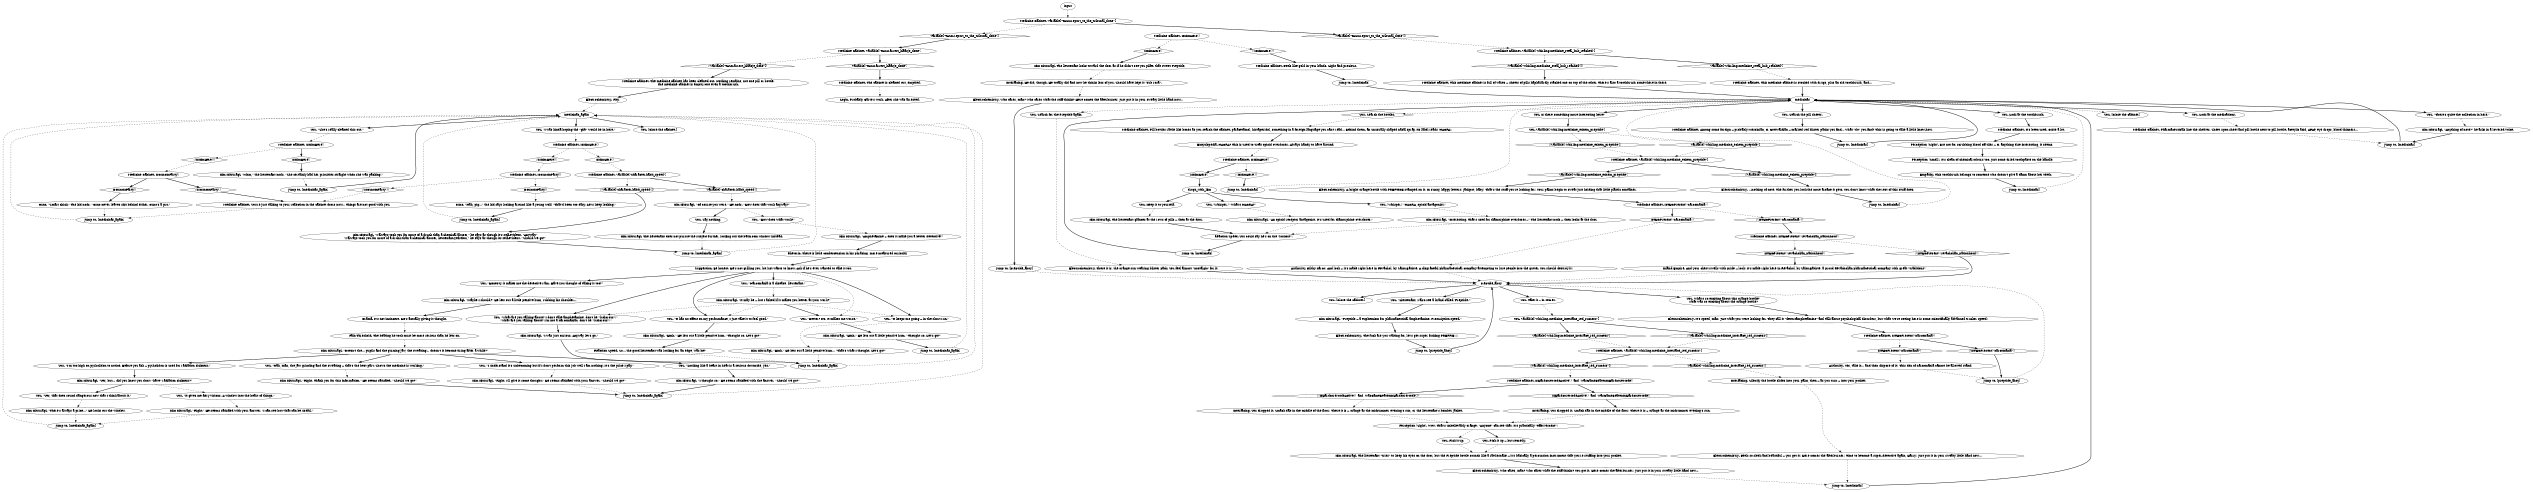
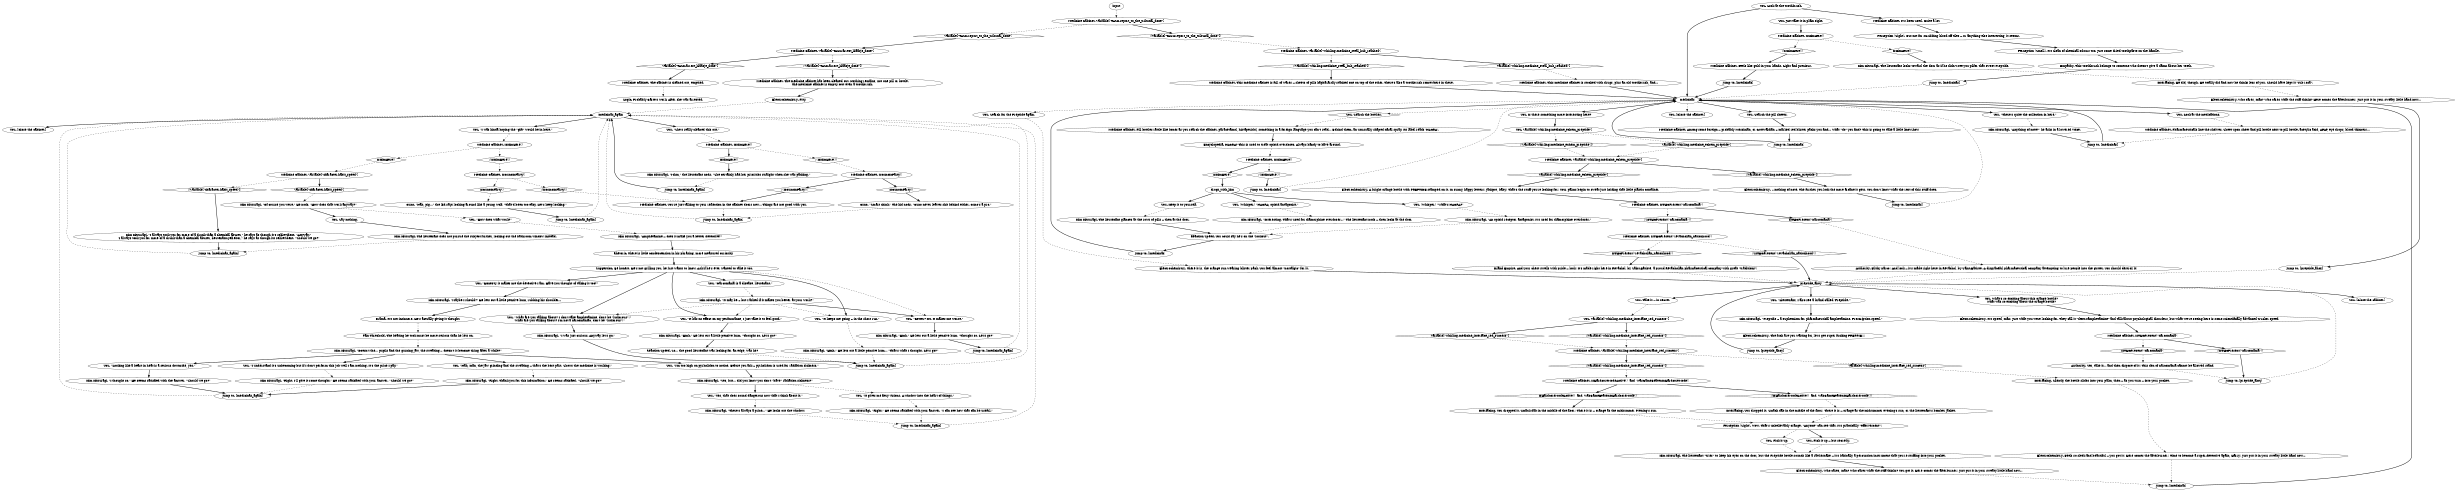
  digraph {
    edge [style=bold]
    n1 [label=input]
    n2 [label="Medicine Cabinet: Variable[\"TASK.report_to_the_tribunal_done\"]"]
    n3 [label="Variable[\"TASK.report_to_the_tribunal_done\"]" shape=diamond]
    n4 [label="!(Variable[\"TASK.report_to_the_tribunal_done\"])" shape=diamond]
    n5 [label="Suggestion: Be honest. He's not grilling you, he just wants to know. Ask if he's ever wanted to take it too."]
    n6 [label="You: \"Honesty, it makes me the detective I am. Have you thought of taking it too?\""]
    n7 [label="You: \"It has no effect on my performance, I just take it to feel good.\""]
    n8 [label="You: \"It keeps me going -- in the short run.\""]
    n9 [label="You: \"Narcomania is a disease, lieutenant.\""]
    n10 [label="You: \"What are you talking about? I don't take amphetamine, don't be *ludicrous*!\"\n\"What are you talking about? I'm not a narcomaniac, don't be *ludicrous*!\""]
    n11 [label="You: \"Better? No. It makes me worse.\""]
    n12 [label="Kim Kitsuragi: \"Maybe I should?\" He lets out a little pensive hum, rubbing his shoulder..."]
    n13 [label="Kim Kitsuragi: \"Hmh.\" He lets out a little pensive hum. \"Thought so. Let's go?\""]
    n14 [label="Kim Kitsuragi: \"Hmh.\" He lets out a little pensive hum... \"That's what I thought. Let's go?\""]
    n15 [label="Kim Kitsuragi: \"It may be -- but I asked if it makes you better at your work?\""]
    n16 [label="Kim Kitsuragi: \"I was just curious. Anyway let's go.\""]
    n17 [label="Kim Kitsuragi: \"Hmh.\" He lets out a little pensive hum. \"Thought so. Let's go?\""]
    n18 [label="You: Look at the medications."]
    n19 [label="Medicine Cabinet: Pharmaceuticals line the shelves. Sheet upon sheet and pill bottle next to pill bottle: acetylic acid, APAP, eye drops, blood thinners..."]
    n20 [label="Jump to: [medicinas]"]
    n21 [label=medicinas]
    n22 [label="You: Search the bottles." shape=diamond]
    n23 [label="You: Search for the Preptide again."]
    n24 [label="You: Search the pill sheets."]
    n25 [label="You: Is there something more interesting here?"]
    n26 [label="You: \"There's quite the collection in here.\""]
    n27 [label="You: Look at the toothbrush."]
    n28 [label="You: [Close the cabinet.]"]
    n29 [label="Medicine Cabinet: Pill bottles rattle like bones as you search the cabinet: paracetamol, histaperidol, something in a foreign language you can't read... Behind them: an unusually shaped nasal spray. Its label reads 'NACRA'."]
    n30 [label="Electrochemistry: There it is, the orange sun wearing blister pack. You feel almost *nostalgic* for it."]
    n31 [label="Medicine Cabinet: Among some foreign -- probably Messinian, or Gottwaldian -- marked red blister packs you find... what *do* you find? This is going to take a little know-how."]
    n32 [label="You: Variable[\"whirling.medicine_echem_preptide\"]"]
    n33 [label="Kim Kitsuragi: \"Anything of note?\" he asks in a lowered voice."]
    n34 [label="Medicine Cabinet: It's been used. Quite a lot."]
    n35 [label="Encyclopedia: NACRA? This is used to treat opioid overdoses. Always handy to have around."]
    n36 [label="Jump to: [preptide_ahoy]"]
-   n37 [label=preptide_ahoy]
+   n37 [label=preptide_ahoy shape=diamond]
    n38 [label="You: Take it -- in secret."]
    n39 [label="You: What's so exciting about this orange bottle?\nWhat was so exciting about the orange bottle?"]
    n40 [label="You: \"Lieutenant, I also see a brand called 'Preptide.'\""]
    n41 [label="You: [Close the cabinet.]"]
    n42 [label="Medicine Cabinet: Variable[\"whirling.medicine_interface_red_success\"]"]
    n43 [label="Variable[\"whirling.medicine_interface_red_success\"]" shape=diamond]
    n44 [label="!(Variable[\"whirling.medicine_interface_red_success\"])" shape=diamond]
    n45 [label="Interfacing: Silently the bottle slides into your palm, then -- as you turn -- into your pocket."]
    n46 [label="Medicine Cabinet: IsHardcoreModeActive()  and  WasGameBeatenInHardcoreMode()"]
    n47 [label="Electrochemistry: Feels so sleek and beautiful -- you got it! Here comes the afterburner! Time to become a super-detective again, Harry! Just put it in your sweaty little hand now..."]
    n48 [label="IsHardcoreModeActive()  and  WasGameBeatenInHardcoreMode()" shape=diamond]
    n49 [label="!(IsHardcoreModeActive()  and  WasGameBeatenInHardcoreMode())" shape=diamond]
    n50 [label="Kim Kitsuragi: The lieutenant does not pursue the subject further, looking out the bathroom window instead."]
    n51 [label="Jump to: [medicinas_again]"]
    n52 [label=medicinas_again]
    n53 [label="Kim Kitsuragi: \"Right. Thank you for this information.\" He seems satisfied. \"Should we go?\""]
    n54 [label="Jump to: [medicinas_again]"]
    n55 [label="Jump to: [medicinas_again]"]
    n56 [label="You: \"She's really cleaned this out.\""]
    n57 [label="You: [Close the cabinet.]"]
    n58 [label="You: \"I was kinda hoping the *gift* would be in here.\""]
    n59 [label="Kim Kitsuragi: \"Interesting. That's used for diamorphine overdoses...\" The lieutenant nods -- then looks at the door."]
    n60 [label="Reaction Speed: You could say he's on the *lookout*."]
    n61 [label="Jump to: [medicinas]"]
+   n62 [label="You: Just take it in plain sight."]
    n63 [label="Medicine Cabinet: IsKimHere()"]
    n64 [label="You: Variable[\"whirling.medicine_interface_red_success\"]"]
    n65 [label="Electrochemistry: It's speed, man! Just what you were looking for. They call it *dextroamphetamine* and talk about psychological disorders, but what we're seeing here is some scientifically advanced trucker speed!"]
    n66 [label="Kim Kitsuragi: \"Preptide -- a euphemism for pharmaceutical amphetamine. Prescription speed.\""]
    n67 [label="Jump to: [medicinas]"]
    n68 [label="Drama: It's not insincere. He's actually giving it thought."]
    n69 [label="Reaction Speed: So... the good lieutenant was looking for an edge, was he?"]
    n70 [label="Jump to: [medicinas]"]
    n71 [label="Electrochemistry: Pity."]
    n72 [label="Jump to: [medicinas_again]"]
    n73 [label="Kim Kitsuragi: \"There's always a price...\" He looks out the window."]
    n74 [label="Jump to: [medicinas_again]"]
    n75 [label="Cuno: \"Nah, pig...\" the kid says looking around like a young wolf. \"That'd been too easy. Let's keep looking.\""]
    n76 [label="Jump to: [medicinas_again]"]
    n77 [label="IsKimHere()" shape=diamond]
    n78 [label="!(IsKimHere())" shape=diamond]
    n79 [label="You: Keep it to yourself."]
    n80 [label="Kim Kitsuragi: The lieutenant glances at the rows of pills -- then at the door."]
    n81 [label="Medicine Cabinet: Variable[\"TASK.arrest_klaasje_done\"]"]
    n82 [label="Medicine Cabinet: Variable[\"whirling.medicine_steal_hub_reached\"]"]
    n83 [label="Variable[\"TASK.arrest_klaasje_done\"]" shape=diamond]
    n84 [label="!(Variable[\"TASK.arrest_klaasje_done\"])" shape=diamond]
    n85 [label="Variable[\"whirling.medicine_steal_hub_reached\"]" shape=diamond]
    n86 [label="!(Variable[\"whirling.medicine_steal_hub_reached\"])" shape=diamond]
    n87 [label="Kim Kitsuragi: \"Right.\" He seems satisfied with your answer. \"I can see how that can be useful.\""]
    n88 [label="Medicine Cabinet: The cabinet is cleaned out, emptied."]
    n89 [label="Medicine Cabinet: The medicine cabinet has been cleaned out. Nothing remains, not one pill or bottle.\nThe medicine cabinet is empty. Not even a toothbrush."]
    n90 [label="Logic: Probably Garte's work. After she was arrested."]
    n91 [label="Jump to: [medicinas]"]
    n92 [label="Kim Kitsuragi: \"Mhm,\" the lieutenant nods. \"She certainly had her priorities straight when she was packing.\""]
    n93 [label="Jump to: [medicinas_again]"]
    n94 [label="Interfacing: You dropped it. Smack dab in the middle of the floor! There it is -- orange as the midsummer evening's sun."]
    n95 [label="Interfacing: You dropped it. Smack dab in the middle of the floor! There it is -- orange as the midsummer evening's sun, or the lieutenant's bomber jacket."]
    n96 [label="Perception (Sight): Wow. That's unbelievably orange. *Anyone* can see that. It's practically *effervescent*!"]
    n97 [label="Authority: Yes, take it... and then dispose of it! This den of narcomania cannot be allowed stand!"]
    n98 [label="Jump to: [preptide_ahoy]"]
    n99 [label="Medicine Cabinet: IsKimHere()"]
    n100 [label="IsKimHere()" shape=diamond]
    n101 [label="!(IsKimHere())" shape=diamond]
    n102 [label="Electrochemistry: Who cares, man? Who cares what the stiff thinks? You got it. Here comes the afterburner! Just put it in your sweaty little hand now..."]
    n103 [label="Jump to: [medicinas]"]
    n104 [label="Electrochemistry: A bright orange bottle with PREPTIDE stamped on it. In sunny, happy letters! Jackpot, baby! That's the stuff you're looking for! Your palms begin to sweat just holding that little plastic container."]
    n105 [label="Medicine Cabinet: IsTHCPresent(\"narcomania\")"]
    n106 [label="IsTHCPresent(\"narcomania\")" shape=diamond]
    n107 [label="!(IsTHCPresent(\"narcomania\"))" shape=diamond]
    n108 [label="You: (Whisper.) \"NACRA, opioid antagonist.\""]
    n109 [label="Variable[\"whirling.medicine_interface_red_success\"]" shape=diamond]
    n110 [label="!(Variable[\"whirling.medicine_interface_red_success\"])" shape=diamond]
    n111 [label="Medicine Cabinet: Feels like gold in your hands. Light and precious."]
    n112 [label="Jump to: [medicinas]"]
    n113 [label="You: Pick it up -- but secretly."]
    n114 [label="You: Pick it up."]
    n115 [label="Kim Kitsuragi: The lieutenant *tries* to keep his eyes on the door, but the Preptide bottle sounds like a rattlesnake -- it's basically a percussion instrument that you're stuffing into your pocket."]
    n116 [label="Medicine Cabinet: IsKimHere()"]
    n117 [label="IsKimHere()" shape=diamond]
    n118 [label="!(IsKimHere())" shape=diamond]
    n119 [label="Medicine Cabinet: IsCunoInParty()"]
    n120 [label="IsCunoInParty()" shape=diamond]
    n121 [label="!(IsCunoInParty())" shape=diamond]
    n122 [label="Medicine Cabinet: You're just talking to your reflection in the cabinet doors now... Things are not good with you."]
    n123 [label="Authority: Filthy narco! And look -- it's made right here in Revachol, by Saint-Batiste. A disgraceful pharmaceutical company attempting to lure people into the gutter. You should destroy it!"]
    n124 [label="Medicine Cabinet: IsTHCPresent(\"revacholian_nationhood\")"]
    n125 [label="IsTHCPresent(\"revacholian_nationhood\")" shape=diamond]
    n126 [label="!(IsTHCPresent(\"revacholian_nationhood\"))" shape=diamond]
    n127 [label="Perception (Smell): It's clean of chemical odours too. Just some dried toothpaste on the handle."]
    n128 [label="Empathy: This toothbrush belongs to someone who doesn't give a damn about her teeth."]
    n129 [label="You: (Whisper.) \"What's NACRA?\""]
    n130 [label="Kim Kitsuragi: \"An opioid receptor antagonist. It's used for diamorphine overdoses.\""]
    n131 [label="Variable[\"whirling.medicine_echem_preptide\"]" shape=diamond]
    n132 [label="!(Variable[\"whirling.medicine_echem_preptide\"])" shape=diamond]
    n133 [label="Medicine Cabinet: Variable[\"whirling.medicine_echem_preptide\"]"]
    n134 [label="Variable[\"whirling.medicine_echem_preptide\"]" shape=diamond]
    n135 [label="!(Variable[\"whirling.medicine_echem_preptide\"])" shape=diamond]
    n136 [label="Medicine Cabinet: IsKimHere()"]
    n137 [label="You: \"I understand it's unbecoming but if I don't perform this job well I am nothing. It's the price I pay.\""]
    n138 [label="Kim Kitsuragi: \"Right. I'll give it some thought.\" He seems satisfied with your answer. \"Should we go?\""]
    n139 [label="Kim Kitsuragi: The lieutenant looks toward the door as if he didn't see you pilfer that sweet Preptide."]
    n140 [label="Interfacing: He did, though. He totally did and now he thinks less of you. Should have kept it *sub rosa*."]
    n141 [label="Electrochemistry: Who cares, man? Who cares what the stiff thinks? Here comes the afterburner! Just put it in your sweaty little hand now..."]
    n142 [label="IsKimHere()" shape=diamond]
    n143 [label="!(IsKimHere())" shape=diamond]
    n144 [label="Medicine Cabinet: Variable[\"character.habit_speed\"]"]
    n145 [label="Variable[\"character.habit_speed\"]" shape=diamond]
    n146 [label="!(Variable[\"character.habit_speed\"])" shape=diamond]
    n147 [label="Kim Kitsuragi: \"Of course you were.\" He nods. \"How does that work anyway?\""]
    n148 [label="You: \"How does what work?\""]
    n149 [label="You: Say nothing."]
    n150 [label="Kim Kitsuragi: \"Amphetamine -- does it make you a better detective?\""]
    n151 [label="Rhetoric: There is little condescension in his phrasing, more measured curiosity."]
    n152 [label="Cuno: \"Smart chick.\" The kid nods. \"Cuno never leaves shit behind either. Cuno's a pro.\""]
    n153 [label="Perception (Sight): But not for scrubbing blood off tiles -- or anything else interesting, it seems."]
    n154 [label="Inland Empire: And your chest swells with pride -- look! It's made right here in Revachol, by Saint-Batiste, a proud Revacholian pharmaceutical company with great *traditions*!"]
    n155 [label="Medicine Cabinet: IsTHCPresent(\"narcomania\")"]
    n156 [label="You: \"Looking like a beast in heat is a serious downside, yes.\""]
    n157 [label="Kim Kitsuragi: \"I thought so.\" He seems satisfied with the answer. \"Should we go?\""]
    n158 [label="Electrochemistry: ...nothing of note. The further you look the more arcane it gets. You don't know what the rest of this stuff does."]
    n159 [label="Jump to: [medicinas]"]
    n160 [label="Pain Threshold: The beating he took must be more serious than he lets on."]
    n161 [label="Kim Kitsuragi: \"Doesn't the... pupils and the gurning jaw, the sweating... doesn't it become tiring after a while?\""]
    n162 [label="You: \"Nah, man, the jaw grinding and the sweating -- that's the best part. Shows the medicine is working.\""]
    n163 [label="You: \"I'm too high on pyrholidon to notice. Before you ask -- pyrholidon is used for radiation sickness.\""]
    n164 [label="Kim Kitsuragi: \"Yes, but... did you know you don't *have* radiation sickness?\""]
    n165 [label="You: \"Yes, that does sound dangerous now that I think about it.\""]
    n166 [label="You: \"It gives me fiery visions. A window into the heart of things.\""]
    n167 [label="Medicine Cabinet: This medicine cabinet is full of wares -- sheets of pills haphazardly stacked one on top of the other. There's also a toothbrush somewhere in there."]
    n168 [label="Electrochemistry: The fuck are you waiting for, let's get super fucking PREPPIE!!!"]
    n169 [label="Kim Kitsuragi: \"I always took you for more of a drunk than a chemical abuser,\" he says as though it's self-evident. \"Anyway.\"\n\"I always took you for more of a drunk than a chemical abuser, lieutenant-yefreitor,\" he says as though its self-evident. \"Should we go?\""]
    n170 [label=drogs_with_kim]
    n171 [label="IsTHCPresent(\"narcomania\")" shape=diamond]
    n172 [label="!(IsTHCPresent(\"narcomania\"))" shape=diamond]
    n173 [label="Medicine Cabinet: This medicine cabinet is stocked with drugs, plus an old toothbrush, and..."]
    n174 [label="Jump to: [preptide_ahoy]"]
    n175 [label="Medicine Cabinet: IsCunoInParty()"]
    n176 [label="IsCunoInParty()" shape=diamond]
    n177 [label="!(IsCunoInParty())" shape=diamond]
    n178 [label="Jump to: [medicinas_again]"]
    n1 -> n2 [style=dashed]
    n2 -> n3 [style=dashed]
    n2 -> n4
    n3 -> n81
    n4 -> n82 [style=dashed]
    n5 -> n6
    n5 -> n7
    n5 -> n8
    n5 -> n9
    n5 -> n10
    n5 -> n11 [style=dashed]
    n6 -> n12
    n7 -> n13
    n8 -> n14 [style=dashed]
    n9 -> n15 [style=dashed]
    n10 -> n16
    n11 -> n17
    n12 -> n68
    n13 -> n69
    n14 -> n93 [style=dashed]
    n15 -> n7 [style=dashed]
    n15 -> n8 [style=dashed]
    n15 -> n10 [style=dashed]
    n15 -> n11
    n16 -> n93
    n17 -> n178
    n18 -> n19 [style=dashed]
    n19 -> n20 [style=dashed]
    n20 -> n21
    n21 -> n18
    n21 -> n22 [style=dashed]
    n21 -> n23 [style=dashed]
    n21 -> n24
    n21 -> n25
    n21 -> n26
-   n21 -> n27
+   n27 -> n21
    n21 -> n28 [style=dashed]
    n22 -> n29 [style=dashed]
    n23 -> n30 [style=dashed]
    n24 -> n31
    n25 -> n32
    n26 -> n33 [style=dashed]
    n27 -> n34
    n29 -> n35
    n30 -> n37
    n31 -> n91
    n32 -> n131 [style=dashed]
    n32 -> n132 [style=dashed]
    n33 -> n20
    n34 -> n153
    n35 -> n99 [style=dashed]
    n36 -> n37
    n37 -> n38
    n37 -> n39
    n37 -> n40
    n37 -> n41
    n38 -> n64 [style=dashed]
    n39 -> n65
    n40 -> n66
    n42 -> n43 [style=dashed]
    n42 -> n44
    n43 -> n45 [style=dashed]
    n44 -> n46 [style=dashed]
    n45 -> n47 [style=dashed]
    n46 -> n48
    n46 -> n49
    n47 -> n103 [style=dashed]
    n48 -> n94
    n49 -> n95 [style=dashed]
    n50 -> n51 [style=dashed]
    n51 -> n52 [style=dashed]
    n52 -> n56
    n52 -> n57
    n52 -> n58
    n53 -> n54
    n54 -> n52 [style=dashed]
    n55 -> n52 [style=dashed]
    n56 -> n116 [style=dashed]
    n58 -> n136 [style=dashed]
    n59 -> n60 [style=dashed]
    n60 -> n61
    n61 -> n21
+   n62 -> n63
    n63 -> n77 [style=dashed]
    n63 -> n78 [style=dashed]
    n64 -> n109
    n64 -> n110
    n65 -> n155
    n66 -> n168
    n67 -> n21 [style=dashed]
    n68 -> n160 [style=dashed]
    n69 -> n93 [style=dashed]
    n70 -> n21 [style=dashed]
    n71 -> n52 [style=dashed]
    n72 -> n52
    n73 -> n74 [style=dashed]
    n74 -> n52 [style=dashed]
    n75 -> n76
    n76 -> n52 [style=dashed]
    n77 -> n139
    n78 -> n111
    n79 -> n80 [style=dashed]
    n80 -> n60
    n81 -> n83
    n81 -> n84 [style=dashed]
    n82 -> n85
    n82 -> n86 [style=dashed]
    n83 -> n88
    n84 -> n89
    n85 -> n173 [style=dashed]
    n86 -> n167
    n87 -> n74 [style=dashed]
    n88 -> n90 [style=dashed]
    n89 -> n71
    n91 -> n21
    n92 -> n72 [style=dashed]
    n93 -> n52 [style=dashed]
    n94 -> n96 [style=dashed]
    n95 -> n96 [style=dashed]
    n96 -> n113
    n96 -> n114 [style=dashed]
    n97 -> n98 [style=dashed]
    n98 -> n37 [style=dashed]
    n99 -> n100
    n99 -> n101 [style=dashed]
    n100 -> n170
    n101 -> n67
    n102 -> n103 [style=dashed]
    n103 -> n21
    n104 -> n105
    n105 -> n106
    n105 -> n107 [style=dashed]
    n106 -> n123 [style=dashed]
    n107 -> n124
    n108 -> n59 [style=dashed]
    n109 -> n42 [style=dashed]
    n110 -> n42 [style=dashed]
    n111 -> n112
    n112 -> n21
    n113 -> n115 [style=dashed]
    n114 -> n115 [style=dashed]
    n115 -> n102
    n116 -> n117
    n116 -> n118 [style=dashed]
    n117 -> n92
    n118 -> n175 [style=dashed]
    n119 -> n120 [style=dashed]
    n119 -> n121 [style=dashed]
    n120 -> n75 [style=dashed]
    n121 -> n122 [style=dashed]
    n122 -> n55 [style=dashed]
    n123 -> n37 [style=dashed]
    n124 -> n125 [style=dashed]
    n124 -> n126 [style=dashed]
    n125 -> n154
    n126 -> n37
    n127 -> n128
    n128 -> n70
    n129 -> n130 [style=dashed]
    n130 -> n60 [style=dashed]
    n131 -> n133 [style=dashed]
    n132 -> n133 [style=dashed]
    n133 -> n134
    n133 -> n135
    n134 -> n104
    n135 -> n158
    n136 -> n142 [style=dashed]
    n136 -> n143 [style=dashed]
    n137 -> n138 [style=dashed]
    n138 -> n54 [style=dashed]
    n139 -> n140 [style=dashed]
    n140 -> n141 [style=dashed]
    n141 -> n174
    n142 -> n144 [style=dashed]
    n143 -> n119 [style=dashed]
    n144 -> n145
    n144 -> n146 [style=dashed]
    n145 -> n147 [style=dashed]
    n146 -> n169
    n147 -> n148 [style=dashed]
    n147 -> n149
    n148 -> n150 [style=dashed]
    n149 -> n50
    n150 -> n151
    n151 -> n5
    n152 -> n55 [style=dashed]
    n153 -> n127
    n154 -> n37 [style=dashed]
    n155 -> n171 [style=dashed]
    n155 -> n172
    n156 -> n157
    n157 -> n54
    n158 -> n159
    n159 -> n21 [style=dashed]
    n160 -> n161 [style=dashed]
    n161 -> n137
    n161 -> n156
    n161 -> n162
    n161 -> n163
    n162 -> n53 [style=dashed]
    n163 -> n164
    n164 -> n165
    n164 -> n166 [style=dashed]
    n165 -> n73 [style=dashed]
    n166 -> n87 [style=dashed]
    n167 -> n21
    n168 -> n36
    n169 -> n51
    n170 -> n79
    n170 -> n108
    n170 -> n129
    n171 -> n97 [style=dashed]
    n172 -> n98
    n173 -> n21
    n174 -> n37 [style=dashed]
    n175 -> n176
    n175 -> n177
    n176 -> n152
    n177 -> n122
    n178 -> n52 [style=dashed]
  }
